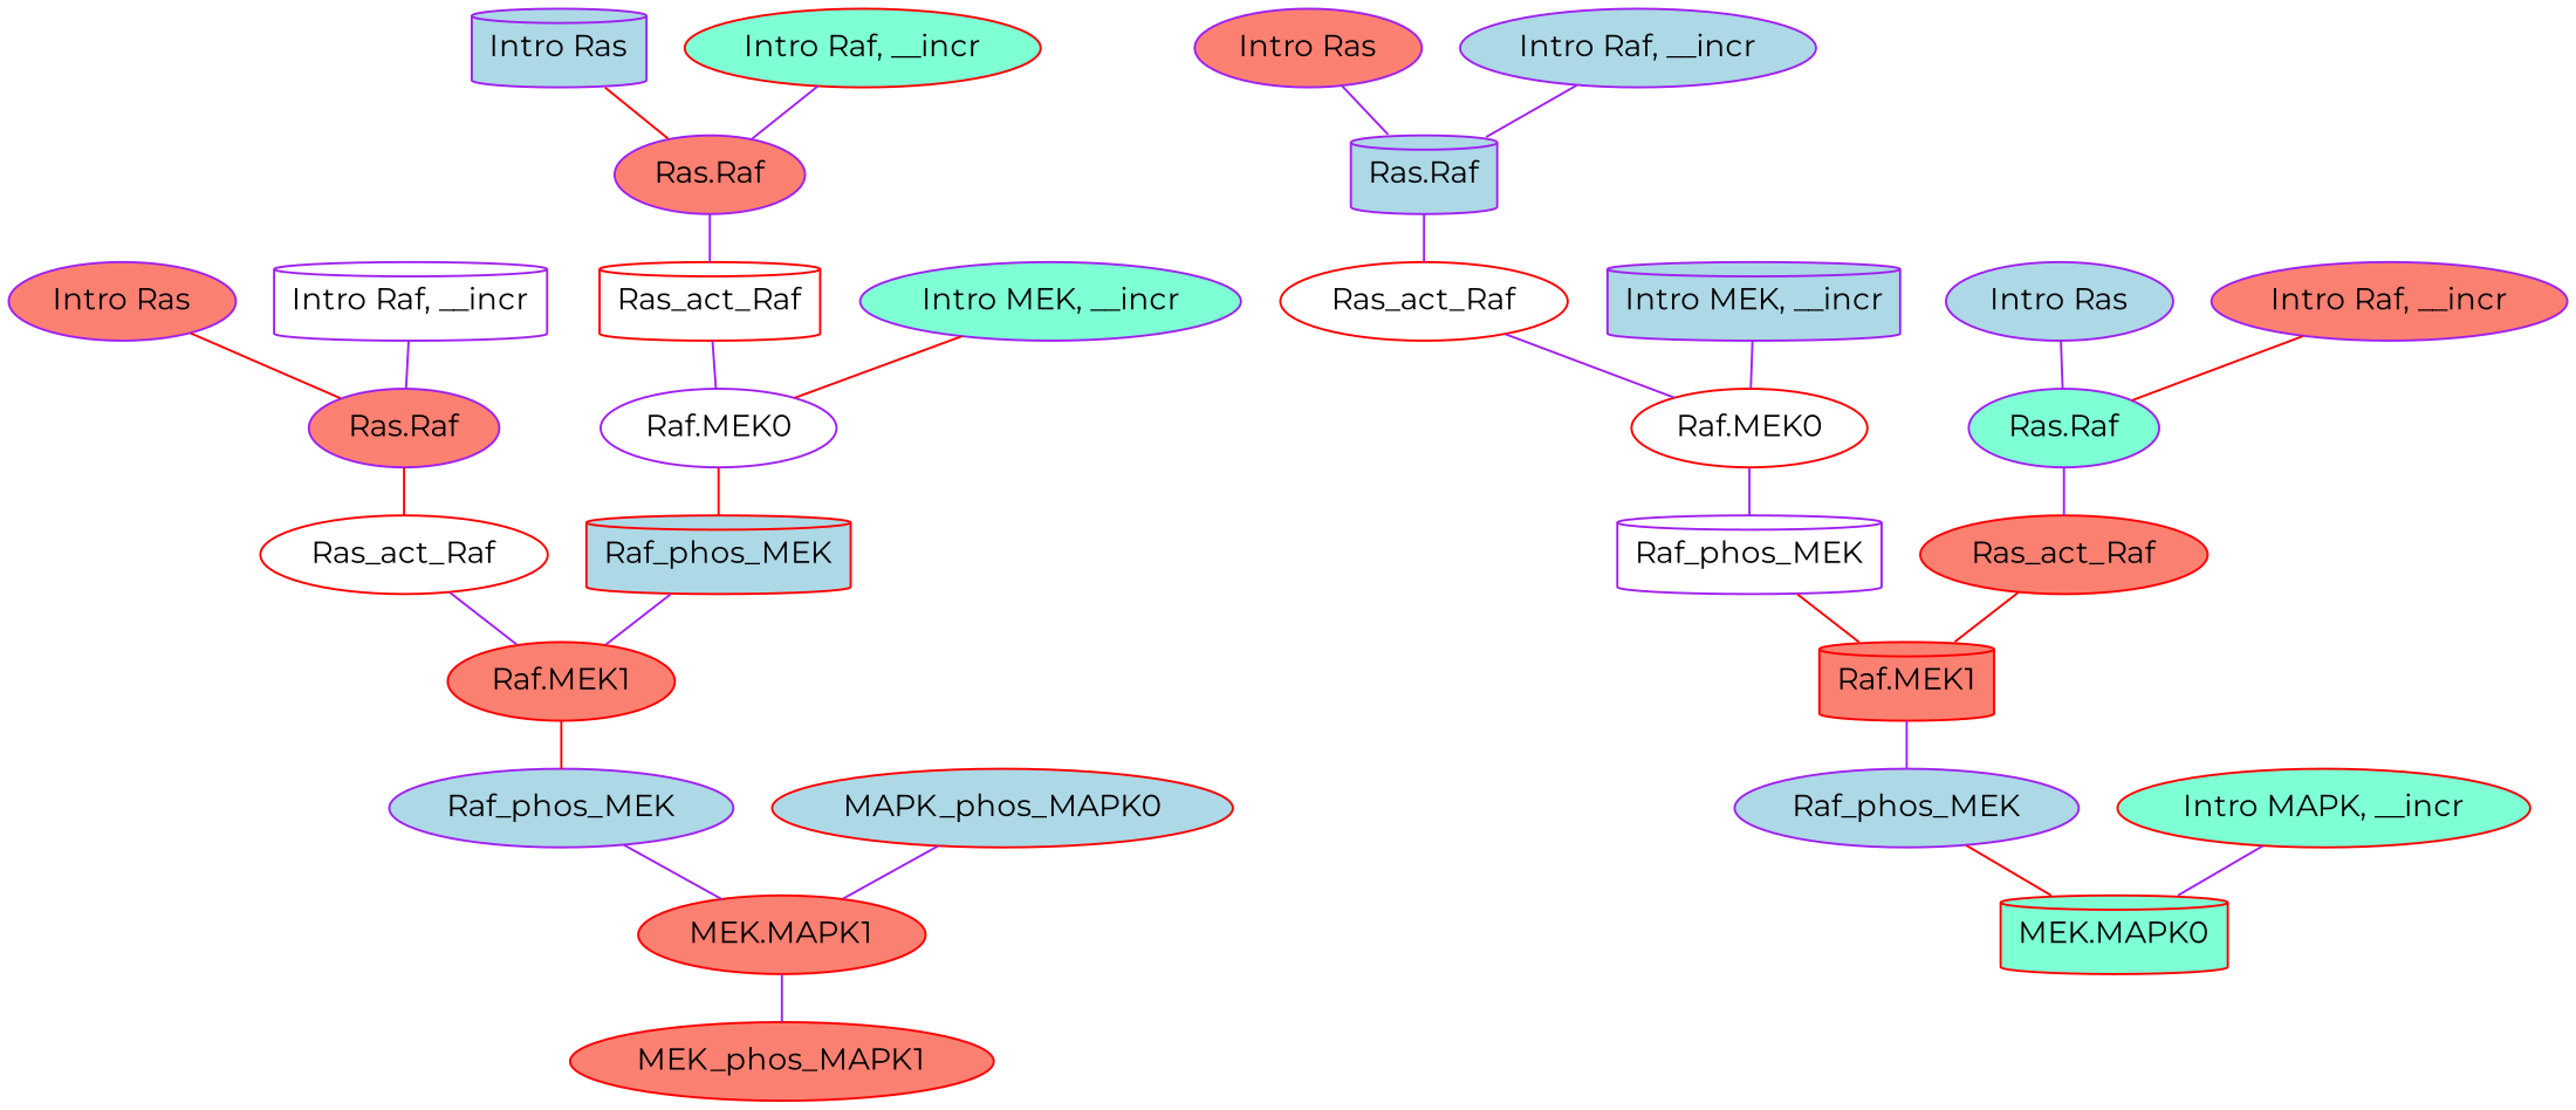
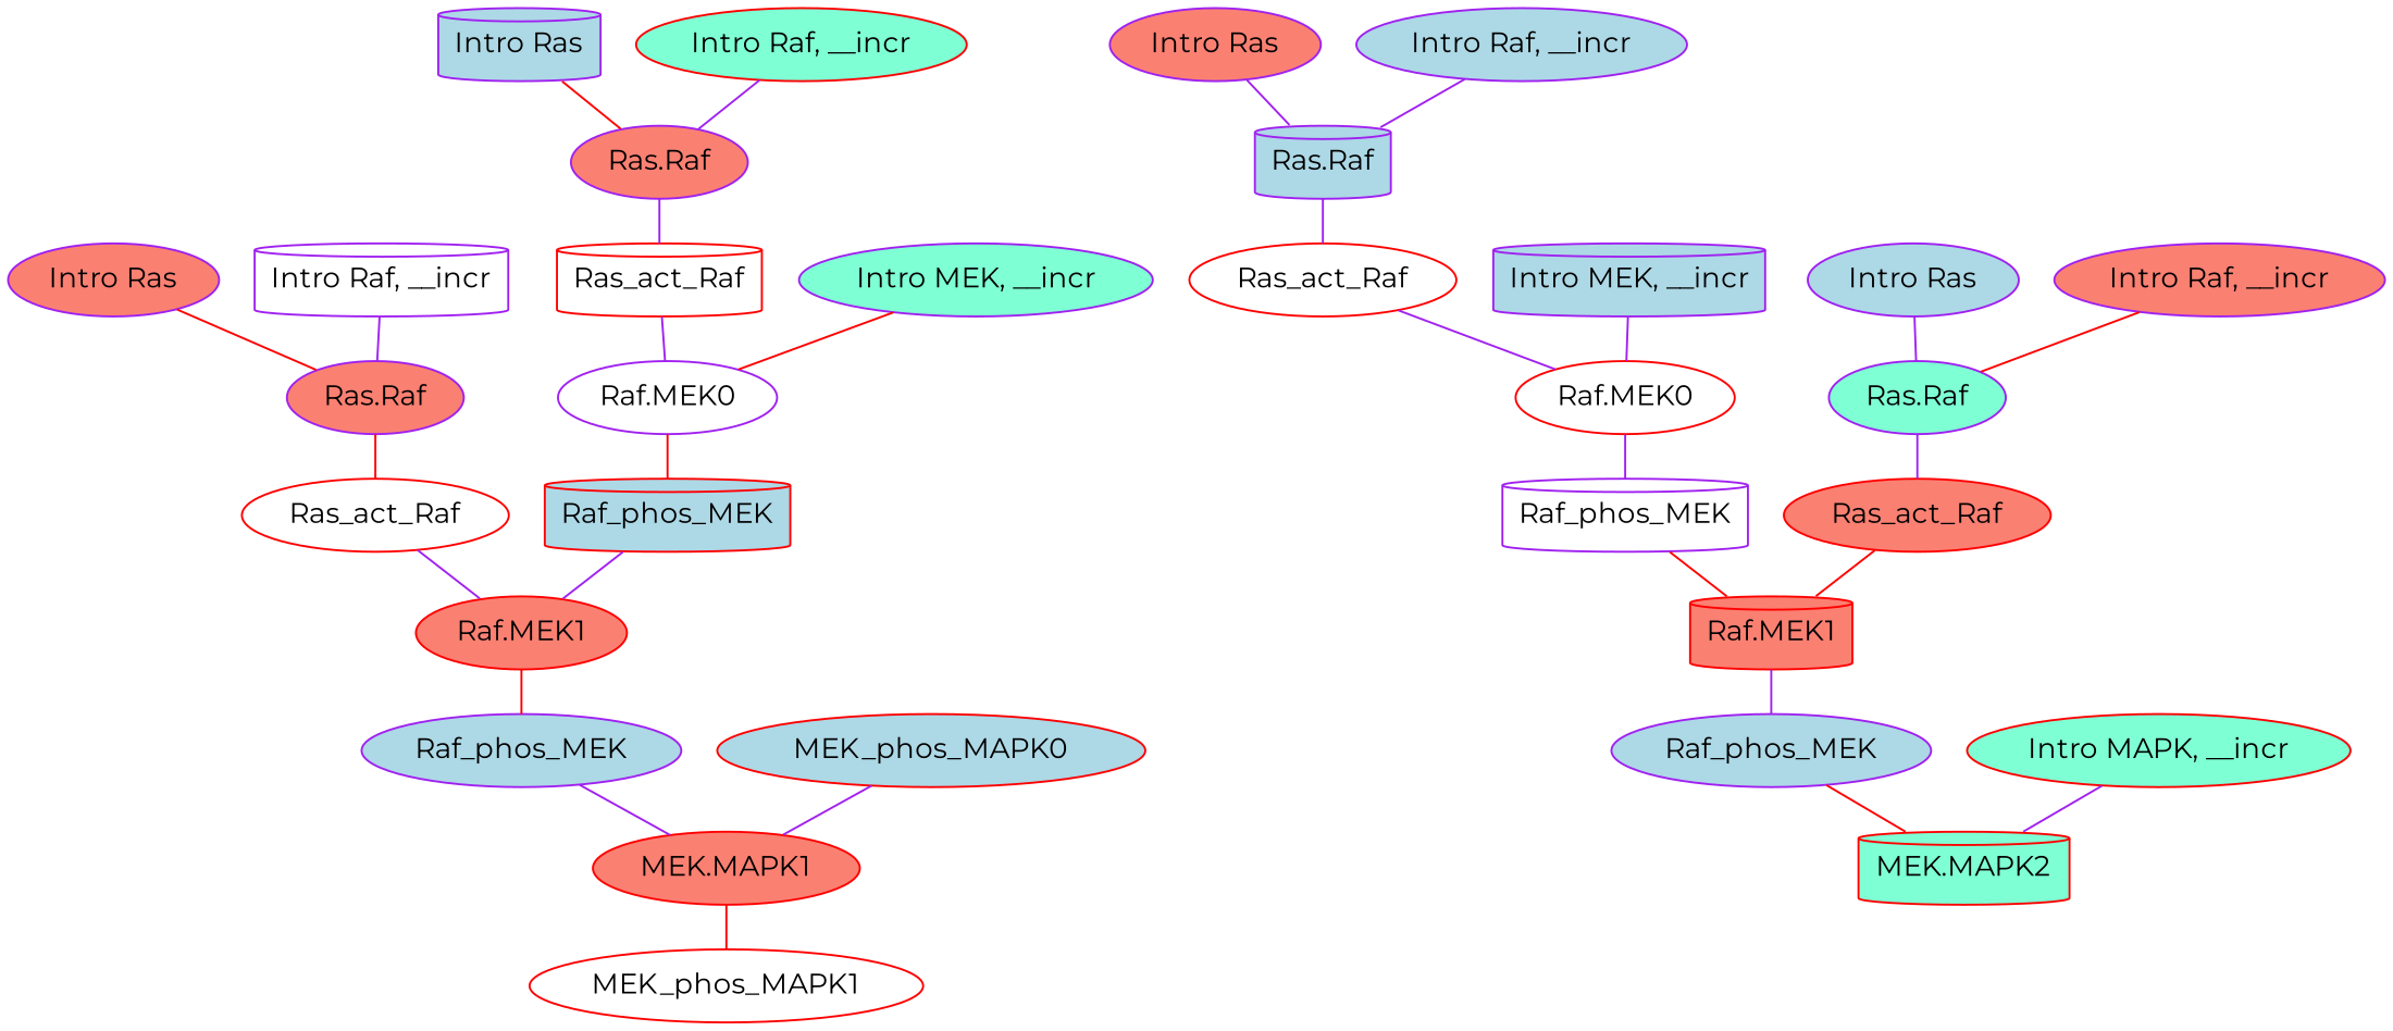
  digraph {
    fontname=Montserrat
    rankdir=TB
    ranksep=0.30
    node [color=purple fillcolor=salmon fontname=Montserrat shape=ellipse style=filled]
    edge [color=purple dir=none fontname=Montserrat]
    n1 [label="Intro Ras"]
    n2 [label="Ras.Raf"]
    n3 [color=red fillcolor=white label=Ras_act_Raf]
    n4 [label="Intro Ras"]
    n5 [fillcolor=lightblue label="Ras.Raf" shape=cylinder]
    n6 [color=red fillcolor=white label=Ras_act_Raf]
    n7 [fillcolor=lightblue label="Intro Ras" shape=cylinder]
    n8 [label="Ras.Raf"]
    n9 [color=red fillcolor=white label=Ras_act_Raf shape=cylinder]
    n10 [fillcolor=lightblue label="Intro Ras"]
    n11 [fillcolor=aquamarine label="Ras.Raf"]
    n12 [color=red label=Ras_act_Raf]
    n13 [fillcolor=lightblue label="Intro Raf, __incr"]
    n14 [color=red fillcolor=aquamarine label="Intro Raf, __incr"]
    n15 [fillcolor=white label="Intro Raf, __incr" shape=cylinder]
    n16 [label="Intro Raf, __incr"]
    n17 [fillcolor=aquamarine label="Intro MEK, __incr"]
    n18 [fillcolor=white label="Raf.MEK0"]
    n19 [color=red fillcolor=lightblue label=Raf_phos_MEK shape=cylinder]
    n20 [fillcolor=lightblue label="Intro MEK, __incr" shape=cylinder]
    n21 [color=red fillcolor=white label="Raf.MEK0"]
    n22 [fillcolor=white label=Raf_phos_MEK shape=cylinder]
    n23 [color=red fillcolor=aquamarine label="Intro MAPK, __incr"]
-   n24 [color=red fillcolor=aquamarine label="MEK.MAPK0" shape=cylinder]
+   n24 [color=red fillcolor=aquamarine label="MEK.MAPK2" shape=cylinder]
    n25 [color=red label="Raf.MEK1"]
    n26 [fillcolor=lightblue label=Raf_phos_MEK]
    n27 [color=red label="Raf.MEK1" shape=cylinder]
    n28 [fillcolor=lightblue label=Raf_phos_MEK]
-   n29 [color=red fillcolor=lightblue label=MAPK_phos_MAPK0]
+   n29 [color=red fillcolor=lightblue label=MEK_phos_MAPK0]
    n30 [color=red label="MEK.MAPK1"]
-   n31 [color=red label=MEK_phos_MAPK1]
+   n31 [color=red fillcolor=white label=MEK_phos_MAPK1]
    n1 -> n2 [color=red]
    n2 -> n3 [color=red]
    n3 -> n25
    n4 -> n5
    n5 -> n6
    n6 -> n21
    n7 -> n8 [color=red]
    n8 -> n9
    n9 -> n18
    n10 -> n11
    n11 -> n12
    n12 -> n27 [color=red]
    n13 -> n5
    n14 -> n8
    n15 -> n2
    n16 -> n11 [color=red]
    n17 -> n18 [color=red]
    n18 -> n19 [color=red]
    n19 -> n25
    n20 -> n21
    n21 -> n22
    n22 -> n27 [color=red]
    n23 -> n24
    n25 -> n26 [color=red]
    n26 -> n30
    n27 -> n28
    n28 -> n24 [color=red]
    n29 -> n30
-   n30 -> n31
+   n30 -> n31 [color=red]
  }
